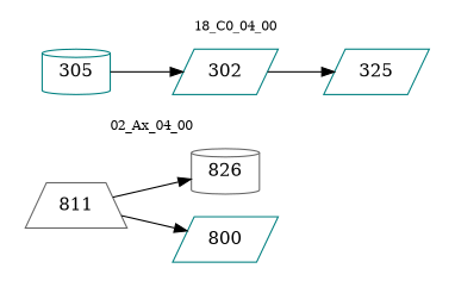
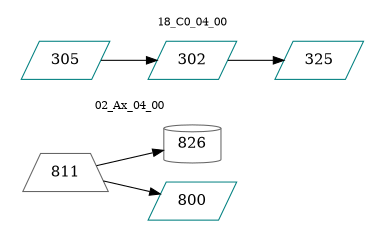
  digraph {
    rankdir=LR
    node [color=teal shape=parallelogram]
    edge [color=black]
    n1 [color=gray40 label=811 shape=trapezium]
    n2 [label=800]
    n3 [color=gray40 label=826 shape=cylinder]
-   n4 [label=305 shape=cylinder]
+   n4 [label=305]
    n5 [label=302]
    n6 [label=325]
    subgraph cluster_1 {
      color=white
      fontsize=10
      label="02_Ax_04_00"
      n1
      n2
      n3
    }
    subgraph cluster_2 {
      color=white
      fontsize=10
      label="18_C0_04_00"
      n4
      n5
      n6
    }
    n1 -> n2
    n1 -> n3
    n4 -> n5
    n5 -> n6
  }
